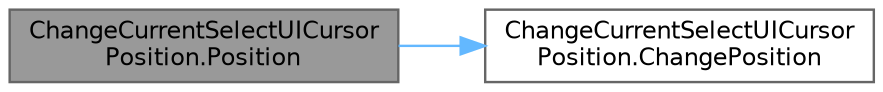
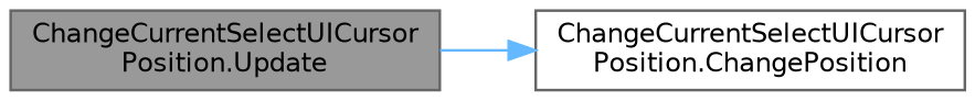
  digraph {
    rankdir=LR
    node [fontname=Helvetica fontsize=10 shape=box style=filled]
-   n1 [color=gray40 fillcolor=grey60 fontcolor=black height=0.2 label="ChangeCurrentSelectUICursor\lPosition.Position" width=0.4]
+   n1 [color=gray40 fillcolor=grey60 fontcolor=black height=0.2 label="ChangeCurrentSelectUICursor\lPosition.Update" width=0.4]
    n2 [color=grey40 fillcolor=white height=0.2 label="ChangeCurrentSelectUICursor\lPosition.ChangePosition" width=0.4]
    n1 -> n2 [color=steelblue1 fontname=Helvetica fontsize=10 labelfontname=Helvetica labelfontsize=10 style=solid]
  }
